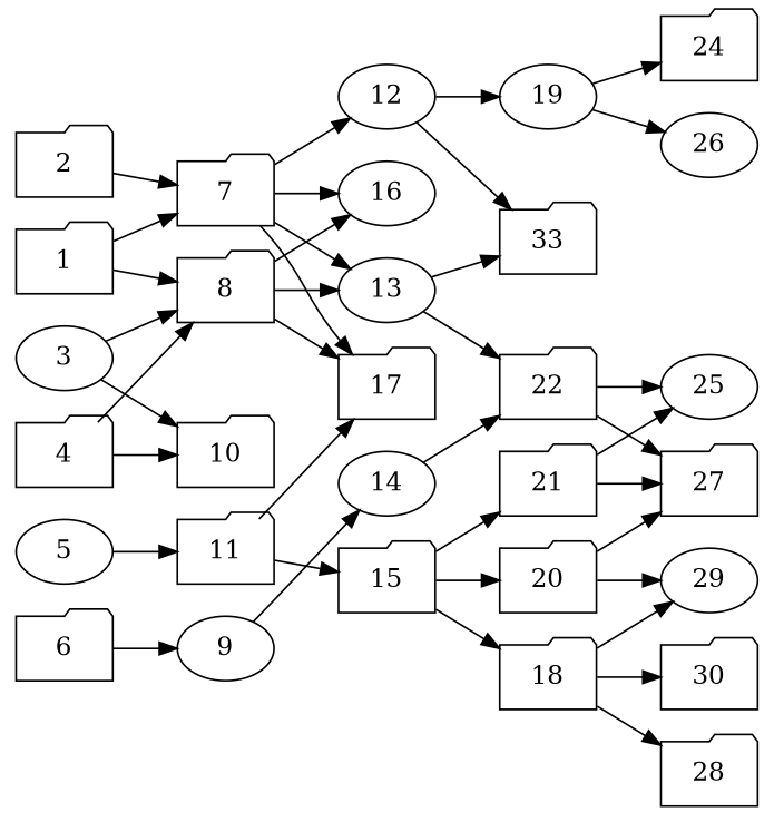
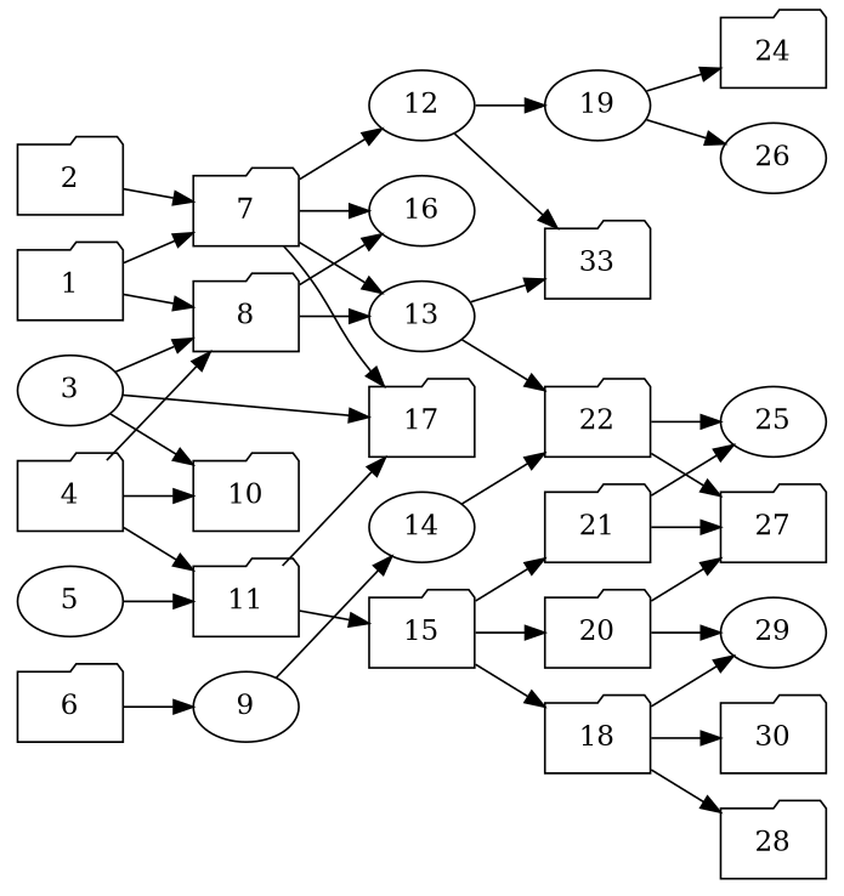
  digraph {
    rankdir=LR
    node [alpha=0.08 shape=folder]
    1 [alpha=0.09 expect_size=86134434177491648]
    7 [alpha=0.12 expect_size=9957073160530558976]
    8 [alpha=0.11 expect_size=7664328075644753]
    12 [expect_size=208166027355284832256 shape=ellipse]
    13 [alpha=0.02 expect_size=5857530558270796 shape=ellipse]
    16 [alpha=0.14 expect_size=224775430689985134592 shape=ellipse]
    17 [alpha=0.12 expect_size=202985473399001710592]
    19 [alpha=0.16 expect_size=8339886243533840 shape=ellipse]
    n9 [expect_size=4418780045336810 label=33]
    22 [expect_size=2164018499550484]
    2 [alpha=0.06 expect_size=35902693224531099648]
    3 [alpha=0.03 expect_size=310677216020335424 shape=ellipse]
    10 [alpha=0.07 expect_size=400527595503987008]
    4 [alpha=0.10 expect_size=7939464986677328]
    11 [alpha=0.13 expect_size=116428592210136530944]
    15 [alpha=0.04 expect_size=231649805954409]
    14 [alpha=0.06 expect_size=186524484893671424 shape=ellipse]
    18 [alpha=0.07 expect_size=176333257841665696]
    20 [alpha=0.06 expect_size=64736024557687384]
    21 [alpha=0.14 expect_size=7071367391107158]
    5 [alpha=0.06 expect_size=47054973903208185856 shape=ellipse]
    6 [alpha=0.10 expect_size=70287143864672464]
    9 [alpha=0.05 expect_size=142592761085846093824 shape=ellipse]
    26 [alpha=0.07 expect_size=1650176858310969 shape=ellipse]
    24 [alpha=0.15 expect_size=193290921618993840128]
    27 [expect_size=161037492035369566208]
    25 [alpha=0.13 expect_size=275909988122099712 shape=ellipse]
    28 [alpha=0.14 expect_size=81262842588483]
    29 [alpha=0.09 expect_size=6003294996950349 shape=ellipse]
    30 [alpha=0.12 expect_size=5874676436283538]
    1 -> 7
    1 -> 8
    7 -> 12
    7 -> 13
    7 -> 16
    7 -> 17
    8 -> 13
    8 -> 16
-   8 -> 17
+   3 -> 17
    12 -> 19
    12 -> n9
    13 -> n9
    13 -> 22
    19 -> 26
    19 -> 24
    22 -> 27
    22 -> 25
    2 -> 7
    3 -> 8
    3 -> 10
    4 -> 8
    4 -> 10
+   4 -> 11
    11 -> 17
    11 -> 15
    15 -> 18
    15 -> 20
    15 -> 21
    14 -> 22
    18 -> 28
    18 -> 29
    18 -> 30
    20 -> 27
    20 -> 29
    21 -> 27
    21 -> 25
    5 -> 11
    6 -> 9
    9 -> 14
  }
